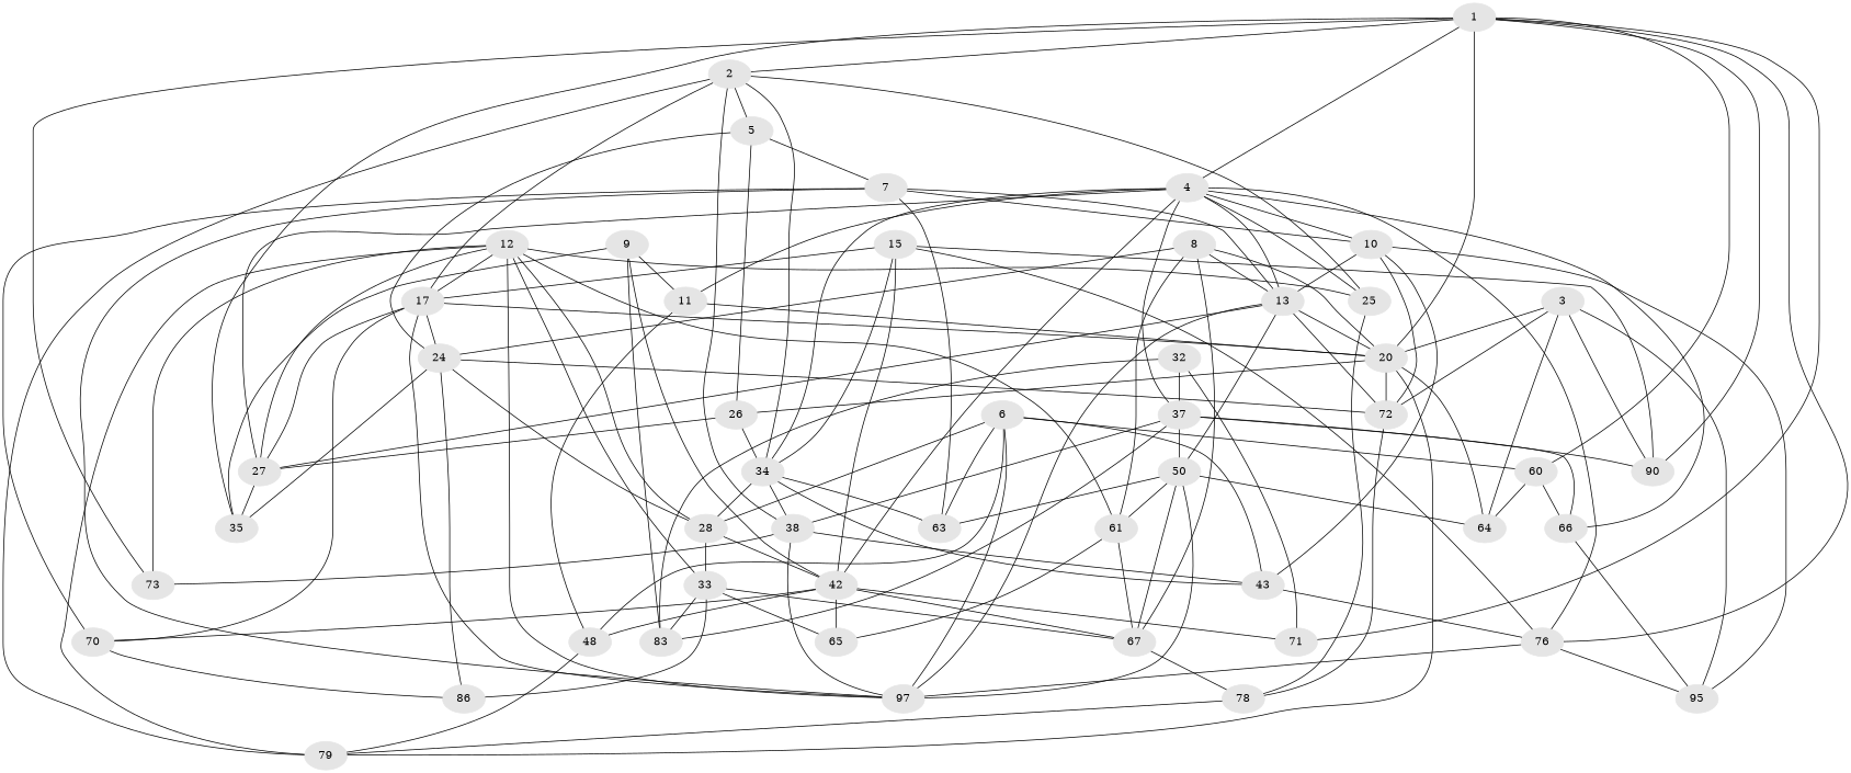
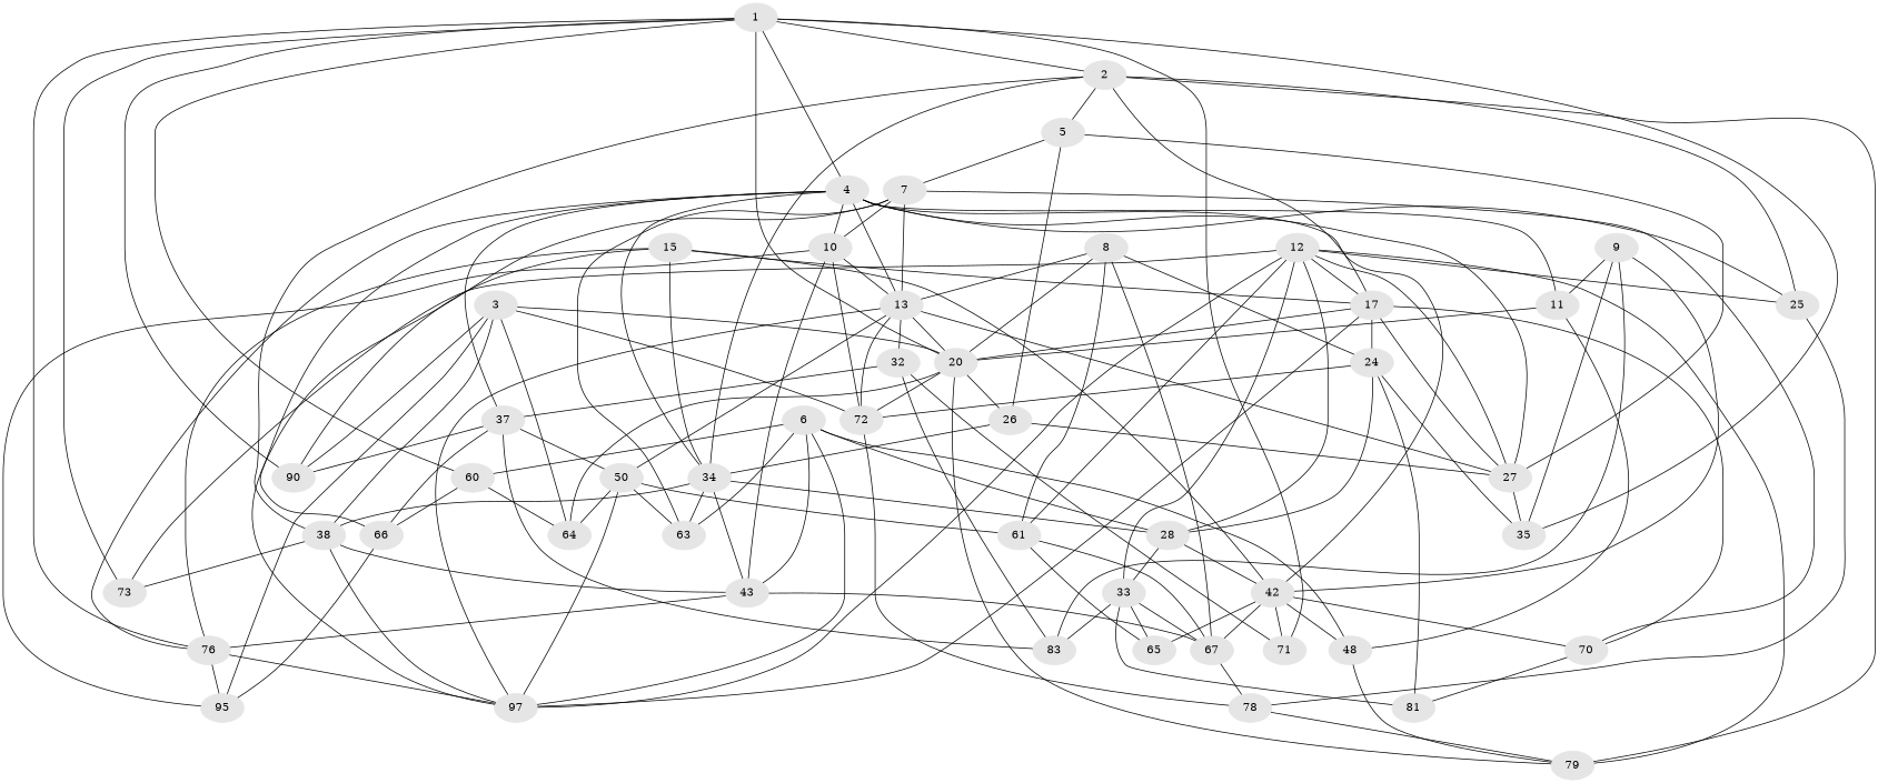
  graph {
    node [color=gray90 style=filled]
    1 [super="+74+16"]
    2 [super="+30"]
    4 [super="+69+45+22+93"]
    20 [super="+53+54"]
    35
    60
    71
    73
    76 [super="+98"]
    90
    5
    17 [super="+40+57"]
    25
    34 [super="+88+36"]
    38 [super="+46"]
    79 [super="+91"]
    10 [super="+23"]
    11
    13 [super="+31+14"]
    27 [super="+47+84"]
    37 [super="+59"]
    42 [super="+58+55+68"]
    66
    64
    72 [super="+86"]
    26
    95
    97 [super="+99"]
    7 [super="+89"]
    70
    24 [super="+51"]
    78
    28
    43 [super="+56"]
    63
    3 [super="+39"]
    48
    32
    50 [super="+52"]
    83
    67 [super="+85"]
    65
    6 [super="+41"]
    33 [super="+44"]
-   81 [label=86]
+   81
    8 [super="+21"]
    61 [super="+62"]
    9
    12 [super="+75+18+92"]
    15 [super="+80"]
    1 -- 2
    1 -- 4
    1 -- 20 [weight=2]
    1 -- 35
    1 -- 60
    1 -- 71 [weight=2]
    1 -- 73 [weight=2]
    1 -- 76
    1 -- 90
    2 -- 5
    2 -- 17
    2 -- 25
    2 -- 34
    2 -- 38
    2 -- 79 [weight=2]
    4 -- 76
    4 -- 25
    4 -- 34
    4 -- 10
    4 -- 11
    4 -- 13
    4 -- 27 [weight=2]
    4 -- 37
    4 -- 42
    4 -- 66
    20 -- 79
    20 -- 64
    20 -- 72
    20 -- 26
    60 -- 66
    60 -- 64
    76 -- 95
    76 -- 97
-   5 -- 24
+   5 -- 27
    5 -- 26
    5 -- 7
    17 -- 20
    17 -- 27
    17 -- 97
    17 -- 70
    17 -- 24
    25 -- 78
    34 -- 38
    34 -- 28
    34 -- 43
    34 -- 63
    38 -- 73
    38 -- 97
    38 -- 43
    10 -- 13
    10 -- 72
    10 -- 95
    10 -- 43
    11 -- 20
    11 -- 48
    13 -- 20 [weight=2]
    13 -- 27
    13 -- 72
    13 -- 97
+   13 -- 32
    13 -- 50
    27 -- 35
    37 -- 90
    37 -- 66
    37 -- 50
    37 -- 83
    42 -- 71
    42 -- 70
    42 -- 48
    42 -- 67
    42 -- 65
    66 -- 95
    72 -- 78
    26 -- 34
    26 -- 27
    7 -- 10
    7 -- 13
    7 -- 97
    7 -- 70
    7 -- 63
    70 -- 81
    24 -- 35
    24 -- 72
    24 -- 28
    24 -- 81
    78 -- 79
    28 -- 42
    28 -- 33
    43 -- 76
-   50 -- 67
+   43 -- 67
    3 -- 20
    3 -- 90
-   37 -- 38
+   3 -- 38
    3 -- 64
    3 -- 72
    3 -- 95
    48 -- 79
    32 -- 71
    32 -- 37
    32 -- 83
    50 -- 64
    50 -- 97
    50 -- 63
    50 -- 61
    67 -- 78
    6 -- 60
    6 -- 97
    6 -- 28
    6 -- 43
    6 -- 63
    6 -- 48
    33 -- 83
    33 -- 67
    33 -- 65 [weight=2]
    33 -- 81 [weight=2]
    8 -- 20
    8 -- 13 [weight=2]
    8 -- 24
    8 -- 67
    8 -- 61
    61 -- 67
    61 -- 65
    9 -- 35
    9 -- 11
    9 -- 42
    9 -- 83
    12 -- 73
    12 -- 17
    12 -- 25
    12 -- 79
    12 -- 27
    12 -- 97
    12 -- 28
    12 -- 33
    12 -- 61 [weight=2]
    15 -- 76
    15 -- 90
    15 -- 17
    15 -- 34
    15 -- 42 [weight=2]
  }
